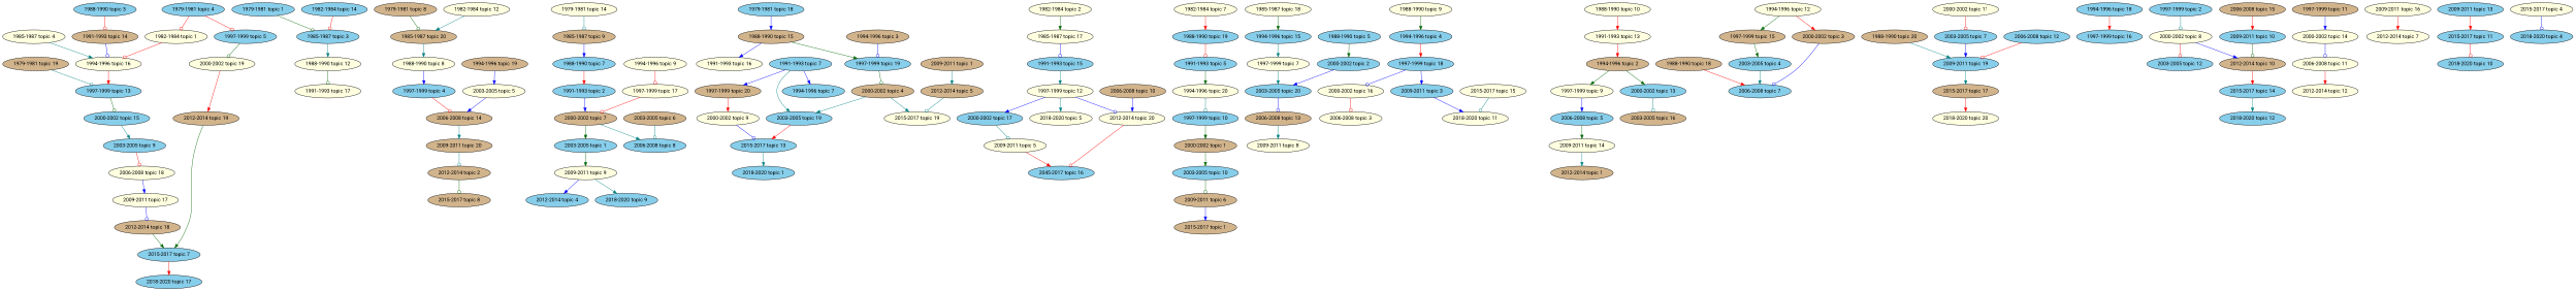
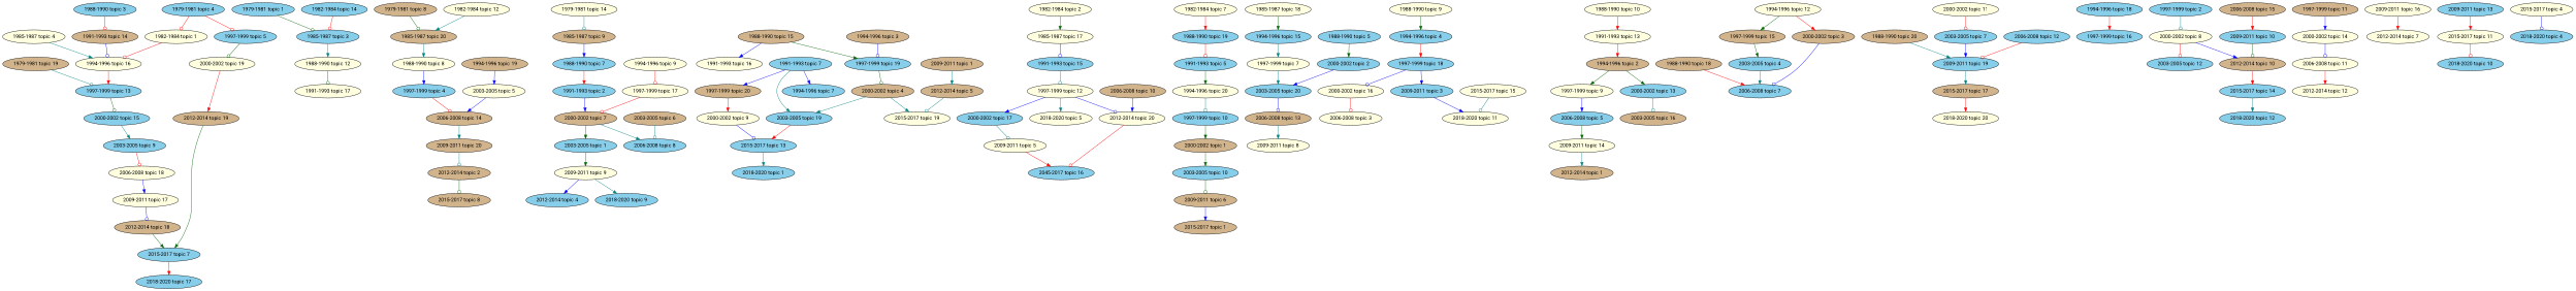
  digraph {
    fontname=Roboto
    node [fillcolor=skyblue fontname=Roboto style=filled]
    edge [arrowhead=normal color=red fontname=Roboto]
    n1 [label="1979-1981 topic 4"]
    n2 [fillcolor=lightyellow label="1982-1984 topic 1"]
    n3 [label="1997-1999 topic 5"]
    n4 [fillcolor=lightyellow label="1994-1996 topic 16"]
    n5 [fillcolor=lightyellow label="2000-2002 topic 19"]
    n6 [label="1997-1999 topic 13"]
    n7 [label="1979-1981 topic 1"]
    n8 [label="1985-1987 topic 3"]
    n9 [fillcolor=lightyellow label="1988-1990 topic 12"]
    "1991-1993 topic 17" [fillcolor=lightyellow]
    n11 [fillcolor=tan label="1979-1981 topic 8"]
    n12 [fillcolor=tan label="1985-1987 topic 20"]
    n13 [fillcolor=lightyellow label="1988-1990 topic 8"]
    n14 [label="1997-1999 topic 4"]
    n15 [fillcolor=lightyellow label="1979-1981 topic 14"]
    n16 [fillcolor=tan label="1985-1987 topic 9"]
    n17 [label="1988-1990 topic 7"]
    n18 [label="1991-1993 topic 2"]
    n19 [fillcolor=tan label="1979-1981 topic 19"]
    n20 [label="2000-2002 topic 15"]
    n21 [label="2003-2005 topic 9"]
    n22 [fillcolor=tan label="2012-2014 topic 19"]
-   n23 [label="1979-1981 topic 18"]
    n24 [fillcolor=tan label="1988-1990 topic 15"]
    "1991-1993 topic 16" [fillcolor=lightyellow]
    n26 [label="1997-1999 topic 19"]
    n27 [fillcolor=tan label="2000-2002 topic 4"]
    n28 [label="1982-1984 topic 14"]
    n29 [fillcolor=lightyellow label="1982-1984 topic 2"]
    n30 [fillcolor=lightyellow label="1985-1987 topic 17"]
    n31 [label="1991-1993 topic 15"]
    n32 [fillcolor=lightyellow label="1997-1999 topic 12"]
    n33 [fillcolor=lightyellow label="1982-1984 topic 12"]
    n34 [fillcolor=lightyellow label="1982-1984 topic 7"]
    n35 [label="1988-1990 topic 19"]
    n36 [label="1991-1993 topic 5"]
    n37 [fillcolor=lightyellow label="1994-1996 topic 20"]
    n38 [fillcolor=tan label="2006-2008 topic 14"]
    n39 [fillcolor=tan label="2000-2002 topic 7"]
    n40 [label="2000-2002 topic 17"]
    n41 [fillcolor=lightyellow label="2012-2014 topic 20"]
    "2018-2020 topic 5" [fillcolor=lightyellow]
    n43 [fillcolor=lightyellow label="1985-1987 topic 18"]
    n44 [label="1994-1996 topic 15"]
    n45 [fillcolor=lightyellow label="1997-1999 topic 7"]
    n46 [label="2003-2005 topic 20"]
    n47 [fillcolor=lightyellow label="1985-1987 topic 4"]
    n48 [label="2003-2005 topic 1"]
    "2006-2008 topic 8"
    "1988-1990 topic 3" [labele="1988-1990 topic 3"]
    n51 [fillcolor=tan label="1991-1993 topic 14"]
    n52 [label="1997-1999 topic 10"]
    n53 [label="2003-2005 topic 19"]
    "2015-2017 topic 19" [fillcolor=lightyellow]
    n55 [fillcolor=tan label="2009-2011 topic 20"]
    n56 [fillcolor=lightyellow label="1988-1990 topic 9"]
    n57 [label="1994-1996 topic 4"]
    n58 [label="1997-1999 topic 18"]
    n59 [fillcolor=lightyellow label="2000-2002 topic 16"]
    n60 [label="2009-2011 topic 3"]
    n61 [fillcolor=lightyellow label="1988-1990 topic 10"]
    n62 [fillcolor=lightyellow label="1991-1993 topic 13"]
    n63 [fillcolor=tan label="1994-1996 topic 2"]
    n64 [fillcolor=lightyellow label="1997-1999 topic 9"]
    n65 [label="2000-2002 topic 13"]
    n66 [label="1988-1990 topic 5"]
    n67 [label="2000-2002 topic 2"]
    n68 [fillcolor=tan label="2006-2008 topic 13"]
    n69 [fillcolor=tan label="1988-1990 topic 18"]
    "2006-2008 topic 7"
    n71 [fillcolor=tan label="1988-1990 topic 20"]
    n72 [label="2009-2011 topic 19"]
    n73 [fillcolor=tan label="2015-2017 topic 17"]
    "2018-2020 topic 20" [fillcolor=lightyellow]
    n75 [fillcolor=tan label="2000-2002 topic 1"]
    n76 [label="1991-1993 topic 7"]
    "1994-1996 topic 7"
    n78 [fillcolor=tan label="1997-1999 topic 20"]
    n79 [fillcolor=lightyellow label="2000-2002 topic 9"]
    n80 [label="2015-2017 topic 13"]
    n81 [label="2006-2008 topic 5"]
    "2003-2005 topic 16" [fillcolor=tan]
    n83 [fillcolor=lightyellow label="2009-2011 topic 5"]
    n84 [label="2045-2017 topic 16"]
    n85 [fillcolor=lightyellow label="2009-2011 topic 9"]
    "2018-2020 topic 1"
    n87 [fillcolor=lightyellow label="2009-2011 topic 14"]
    "2006-2008 topic 3" [fillcolor=lightyellow]
    "2018-2020 topic 11" [fillcolor=lightyellow]
    n90 [fillcolor=lightyellow label="1994-1996 topic 12"]
    n91 [fillcolor=tan label="1997-1999 topic 15"]
    n92 [fillcolor=tan label="2000-2002 topic 3"]
    n93 [label="2003-2005 topic 4"]
    n94 [fillcolor=lightyellow label="1994-1996 topic 9"]
    n95 [fillcolor=lightyellow label="1997-1999 topic 17"]
    "1994-1996 topic 3" [fillcolor=tan labele="1994-1996 topic 3"]
    n97 [label="1994-1996 topic 18"]
    "1997-1999 topic 16"
    n99 [label="2003-2005 topic 10"]
    n100 [fillcolor=tan label="1994-1996 topic 19"]
    n101 [fillcolor=lightyellow label="2003-2005 topic 5"]
    n102 [label="2015-2017 topic 7"]
    n103 [label="1997-1999 topic 2"]
    n104 [fillcolor=lightyellow label="2000-2002 topic 8"]
    "2003-2005 topic 12"
    n106 [fillcolor=tan label="2012-2014 topic 10"]
    n107 [label="2015-2017 topic 14"]
    n108 [fillcolor=tan label="2009-2011 topic 6"]
    n109 [fillcolor=tan label="1997-1999 topic 11"]
    n110 [fillcolor=lightyellow label="2000-2002 topic 14"]
    n111 [fillcolor=lightyellow label="2006-2008 topic 11"]
    "2012-2014 topic 12" [fillcolor=lightyellow]
    n113 [fillcolor=lightyellow label="2006-2008 topic 18"]
    "2009-2011 topic 8" [fillcolor=lightyellow]
    n115 [fillcolor=tan label="2012-2014 topic 2"]
    "2012-2014 topic 1" [fillcolor=tan]
    "2015-2017 topic 1" [fillcolor=tan]
    "2012-2014 topic 4"
    "2018-2020 topic 9"
    n120 [fillcolor=lightyellow label="2000-2002 topic 11"]
    n121 [label="2003-2005 topic 7"]
    n122 [fillcolor=lightyellow label="2009-2011 topic 17"]
    "2018-2020 topic 12"
    "2018-2020 topic 17"
    n125 [fillcolor=tan label="2012-2014 topic 18"]
    "2003-2005 topic 6" [fillcolor=tan labele="2003-2005 topic 6"]
    n127 [label="2006-2008 topic 12"]
    "2015-2017 topic 8" [fillcolor=tan]
    n129 [fillcolor=tan label="2006-2008 topic 10"]
    n130 [fillcolor=tan label="2006-2008 topic 15"]
    n131 [label="2009-2011 topic 10"]
    n132 [fillcolor=tan label="2009-2011 topic 1"]
    n133 [fillcolor=tan label="2012-2014 topic 5"]
    n134 [fillcolor=lightyellow label="2009-2011 topic 16"]
    "2012-2014 topic 7" [fillcolor=lightyellow]
    n136 [label="2009-2011 topic 13"]
-   n137 [label="2015-2017 topic 11"]
+   n137 [fillcolor=lightyellow label="2015-2017 topic 11"]
    "2018-2020 topic 10"
    n139 [fillcolor=lightyellow label="2015-2017 topic 4"]
    "2018-2020 topic 4"
    n141 [fillcolor=lightyellow label="2015-2017 topic 15"]
    n1 -> n2 [arrowhead=odot]
    n1 -> n3 [arrowhead=odot]
    n2 -> n4 [arrowhead=odot]
    n3 -> n5 [arrowhead=odot color=darkgreen]
    n4 -> n6
    n5 -> n22
    n6 -> n20 [arrowhead=odot color=darkgreen]
    n7 -> n8 [arrowhead=odot color=darkgreen]
    n8 -> n9 [color=teal]
    n9 -> "1991-1993 topic 17" [arrowhead=odot color=darkgreen]
    n11 -> n12 [arrowhead=odot color=darkgreen]
    n12 -> n13 [color=teal]
    n13 -> n14 [color=blue]
    n14 -> n38 [arrowhead=odot]
    n15 -> n16 [arrowhead=odot color=teal]
    n16 -> n17 [color=blue]
    n17 -> n18
    n18 -> n39 [color=blue]
    n19 -> n6 [arrowhead=odot color=teal]
    n20 -> n21 [color=teal]
    n21 -> n113 [arrowhead=odot]
    n22 -> n102 [color=darkgreen]
-   n23 -> n24 [color=blue]
    n24 -> "1991-1993 topic 16" [color=blue]
    n24 -> n26 [color=darkgreen]
    n26 -> n27 [arrowhead=odot color=darkgreen]
    n27 -> n53 [color=teal]
    n27 -> "2015-2017 topic 19" [color=teal]
    n28 -> n8 [arrowhead=odot]
    n29 -> n30 [color=darkgreen]
    n30 -> n31 [arrowhead=odot color=blue]
-   n31 -> n32 [color=teal]
+   n31 -> n32 [arrowhead=odot color=teal]
    n32 -> n40 [color=blue]
    n32 -> n41 [arrowhead=odot color=blue]
    n32 -> "2018-2020 topic 5" [color=teal]
    n33 -> n12 [color=teal]
    n34 -> n35
    n35 -> n36 [arrowhead=odot]
    n36 -> n37 [color=darkgreen]
    n37 -> n52 [arrowhead=odot color=teal]
    n38 -> n55 [color=teal]
    n39 -> n48 [color=darkgreen]
    n39 -> "2006-2008 topic 8" [color=teal]
    n40 -> n83 [arrowhead=odot color=teal]
    n41 -> n84 [arrowhead=odot]
    n43 -> n44 [color=darkgreen]
    n44 -> n45 [color=teal]
    n45 -> n46 [color=teal]
    n46 -> n68 [arrowhead=odot color=blue]
    n47 -> n4 [color=teal]
    n48 -> n85 [color=darkgreen]
    "1988-1990 topic 3" -> n51 [arrowhead=odot]
    n51 -> n4 [arrowhead=odot color=blue]
    n52 -> n75 [color=darkgreen]
    n53 -> n80
    n55 -> n115 [arrowhead=odot color=teal]
    n56 -> n57 [color=darkgreen]
    n57 -> n58
    n58 -> n59 [arrowhead=odot color=blue]
    n58 -> n60 [color=blue]
    n59 -> "2006-2008 topic 3" [arrowhead=odot]
    n60 -> "2018-2020 topic 11" [color=blue]
    n61 -> n62
    n62 -> n63
    n63 -> n64 [color=darkgreen]
    n63 -> n65 [color=darkgreen]
    n64 -> n81 [color=blue]
    n65 -> "2003-2005 topic 16" [arrowhead=odot color=teal]
    n66 -> n67 [color=darkgreen]
    n67 -> n46 [color=blue]
    n68 -> "2009-2011 topic 8" [color=teal]
    n69 -> "2006-2008 topic 7"
    n71 -> n72 [color=teal]
    n72 -> n73 [color=teal]
    n73 -> "2018-2020 topic 20"
    n75 -> n99 [color=darkgreen]
    n76 -> n53 [color=teal]
    n76 -> "1994-1996 topic 7" [color=blue]
    n76 -> n78 [color=blue]
    n78 -> n79
    n79 -> n80 [arrowhead=odot color=blue]
    n80 -> "2018-2020 topic 1" [color=teal]
    n81 -> n87 [color=darkgreen]
    n83 -> n84
    n85 -> "2012-2014 topic 4" [color=blue]
    n85 -> "2018-2020 topic 9" [color=teal]
    n87 -> "2012-2014 topic 1" [color=teal]
    n90 -> n91 [color=darkgreen]
    n90 -> n92
    n91 -> n93 [color=darkgreen]
    n92 -> "2006-2008 topic 7" [arrowhead=odot color=blue]
    n93 -> "2006-2008 topic 7" [color=teal]
    n94 -> n95 [arrowhead=odot]
    n95 -> n39 [arrowhead=odot]
    "1994-1996 topic 3" -> n26 [arrowhead=odot color=blue]
    n97 -> "1997-1999 topic 16"
    n99 -> n108 [arrowhead=odot color=darkgreen]
    n100 -> n101 [color=blue]
    n101 -> n38 [color=blue]
    n102 -> "2018-2020 topic 17"
    n103 -> n104 [arrowhead=odot color=teal]
    n104 -> "2003-2005 topic 12" [arrowhead=odot]
    n104 -> n106 [color=blue]
    n106 -> n107
    n107 -> "2018-2020 topic 12" [color=teal]
    n108 -> "2015-2017 topic 1" [color=blue]
    n109 -> n110 [color=blue]
    n110 -> n111 [arrowhead=odot color=blue]
    n111 -> "2012-2014 topic 12"
    n113 -> n122 [color=blue]
    n115 -> "2015-2017 topic 8" [arrowhead=odot color=darkgreen]
    n120 -> n121 [arrowhead=odot]
    n121 -> n72 [color=blue]
    n122 -> n125 [arrowhead=odot color=blue]
    n125 -> n102 [color=darkgreen]
    "2003-2005 topic 6" -> "2006-2008 topic 8" [arrowhead=odot color=teal]
    n127 -> n72 [arrowhead=odot]
    n129 -> n41 [color=blue]
    n130 -> n131
    n131 -> n106 [arrowhead=odot color=darkgreen]
    n132 -> n133 [color=teal]
    n133 -> "2015-2017 topic 19" [arrowhead=odot color=teal]
    n134 -> "2012-2014 topic 7"
    n136 -> n137
    n137 -> "2018-2020 topic 10" [arrowhead=odot]
    n139 -> "2018-2020 topic 4" [arrowhead=odot color=blue]
    n141 -> "2018-2020 topic 11" [arrowhead=odot color=teal]
  }
